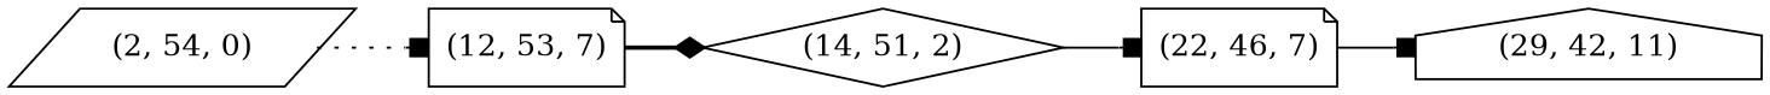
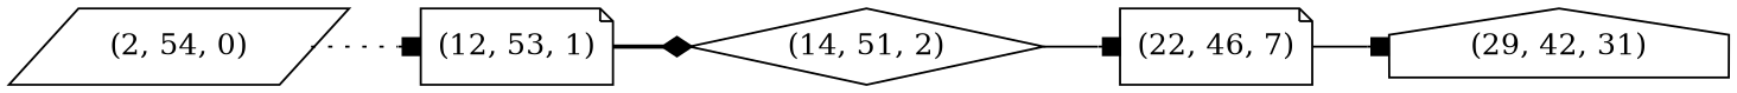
  digraph {
    rankdir=LR
    node [shape=note]
    edge [arrowhead=box style=solid]
    n1 [label="(2, 54, 0)" shape=parallelogram]
-   "(12, 53, 1)" [label="(12, 53, 7)"]
+   "(12, 53, 1)"
    "(14, 51, 2)" [shape=diamond]
    "(22, 46, 7)"
-   "(29, 42, 11)" [shape=house]
+   "(29, 42, 11)" [shape=house label="(29, 42, 31)"]
    n1 -> "(12, 53, 1)" [style=dotted]
    "(12, 53, 1)" -> "(14, 51, 2)" [arrowhead=diamond style=bold]
    "(14, 51, 2)" -> "(22, 46, 7)"
    "(22, 46, 7)" -> "(29, 42, 11)"
  }
